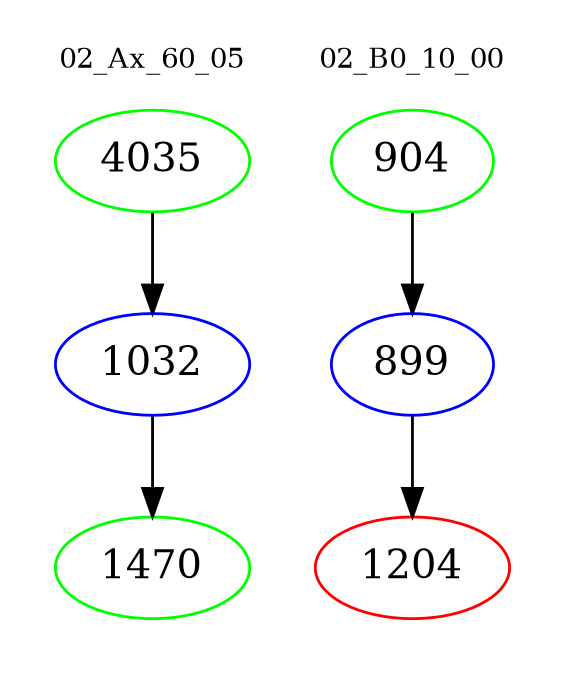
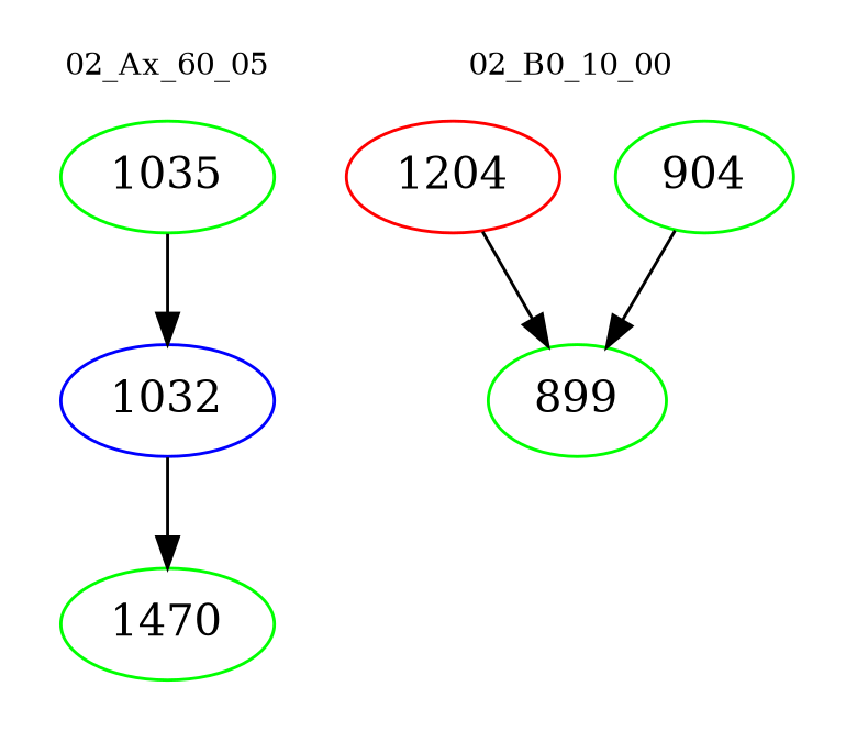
  digraph {
    node [color=green]
    edge [color=black]
-   n1 [label=4035]
+   n1 [label=1035]
    n2 [color=blue label=1032]
    n3 [label=1470]
    n4 [label=904]
-   n5 [color=blue label=899]
+   n5 [label=899]
    n6 [color=red label=1204]
    subgraph cluster_1 {
      color=white
      fontsize=10
      label="02_Ax_60_05"
      n1
      n2
      n3
    }
    subgraph cluster_2 {
      color=white
      fontsize=10
      label="02_B0_10_00"
      n4
      n5
      n6
    }
    n1 -> n2
    n2 -> n3
    n4 -> n5
-   n5 -> n6
+   n6 -> n5
  }
